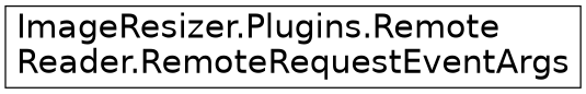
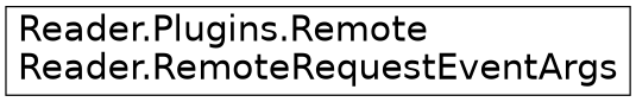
  digraph {
    rankdir=TB
-   n1 [color=black fillcolor=white fontname=Helvetica fontsize=24 height=0.2 label="ImageResizer.Plugins.Remote\lReader.RemoteRequestEventArgs" shape=record style=filled width=0.4]
+   n1 [color=black fillcolor=white fontname=Helvetica fontsize=24 height=0.2 label="Reader.Plugins.Remote\lReader.RemoteRequestEventArgs" shape=record style=filled width=0.4]
  }
